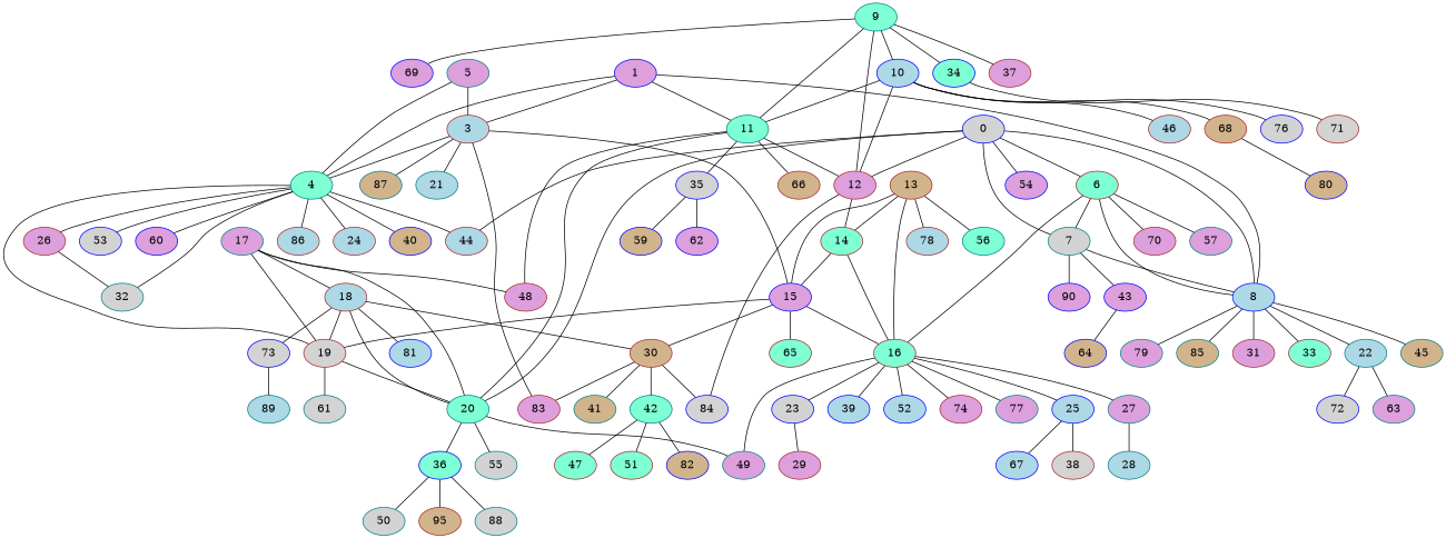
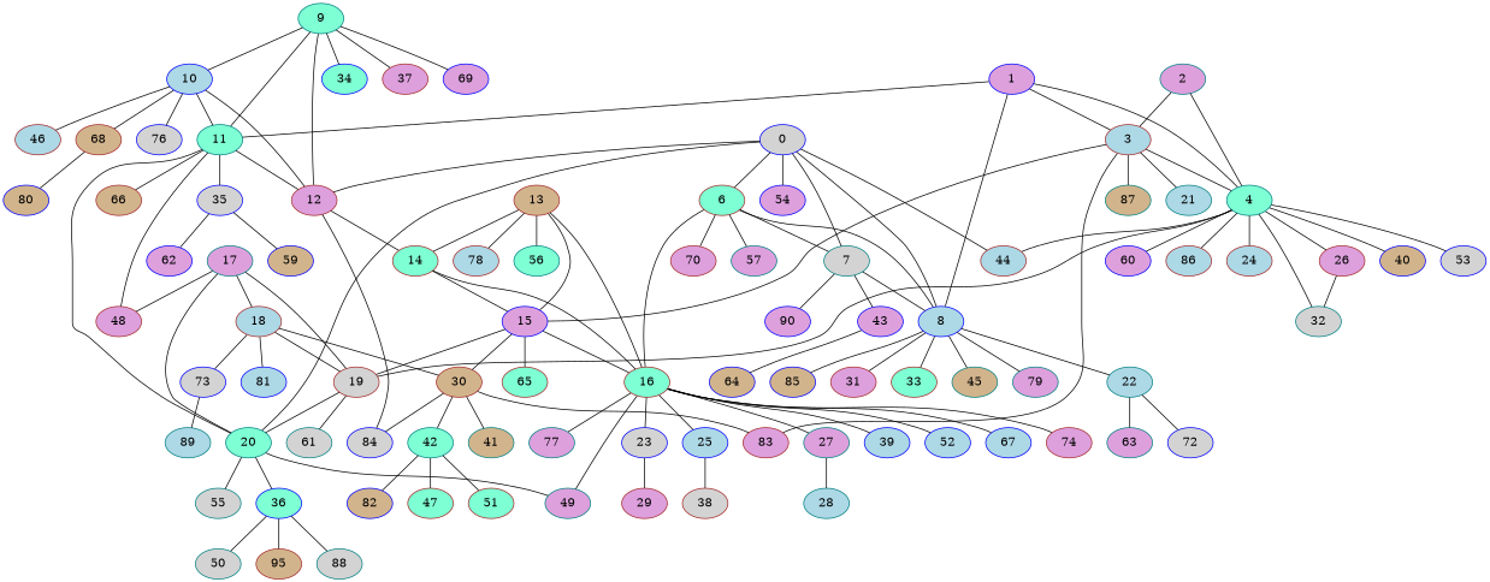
  graph {
    node [color=brown fillcolor=plum style=filled]
    3 [fillcolor=lightblue]
    1 [color=blue]
    4 [color=teal fillcolor=aquamarine]
    8 [color=blue fillcolor=lightblue]
    11 [color=teal fillcolor=aquamarine]
-   2 [color=teal label=5]
+   2 [color=teal]
    15 [color=blue]
    21 [color=teal fillcolor=lightblue]
    83
    87 [color=teal fillcolor=tan]
    19 [fillcolor=lightgrey]
    24 [fillcolor=lightblue]
    26
    40 [color=blue fillcolor=tan]
    44 [fillcolor=lightblue]
    53 [color=blue fillcolor=lightgrey]
    60 [color=blue]
    86 [fillcolor=lightblue]
    32 [color=teal fillcolor=lightgrey]
    22 [color=teal fillcolor=lightblue]
    31
    33 [fillcolor=aquamarine]
    45 [color=teal fillcolor=tan]
    79 [color=teal]
-   85 [color=teal fillcolor=tan]
+   85 [color=blue fillcolor=tan]
    12
    20 [color=teal fillcolor=aquamarine]
    35 [color=blue fillcolor=lightgrey]
    48
    66 [fillcolor=tan]
    16 [fillcolor=aquamarine]
    30 [fillcolor=tan]
    65 [fillcolor=aquamarine]
    61 [color=teal fillcolor=lightgrey]
    80 [color=blue fillcolor=tan]
    n36 [color=blue fillcolor=lightgrey label=0]
    6 [fillcolor=aquamarine]
    7 [color=teal fillcolor=lightgrey]
    54 [color=blue]
    57 [color=teal]
    70
    43 [color=blue]
    90 [color=blue]
    14 [fillcolor=aquamarine]
    84 [color=blue fillcolor=lightgrey]
    49 [color=teal]
    36 [color=blue fillcolor=aquamarine]
    55 [color=teal fillcolor=lightgrey]
    23 [color=blue fillcolor=lightgrey]
    25 [color=blue fillcolor=lightblue]
    27 [color=teal]
    39 [color=blue fillcolor=lightblue]
    52 [color=blue fillcolor=lightblue]
    67 [color=blue fillcolor=lightblue]
    74
    77 [color=teal]
    64 [color=blue fillcolor=tan]
    63 [color=teal]
    72 [color=blue fillcolor=lightgrey]
    9 [color=teal fillcolor=aquamarine]
    10 [color=blue fillcolor=lightblue]
    34 [color=blue fillcolor=aquamarine]
    37
    69 [color=blue]
    46 [fillcolor=lightblue]
    68 [fillcolor=tan]
    76 [color=blue fillcolor=lightgrey]
-   71 [fillcolor=lightgrey]
    59 [color=blue fillcolor=tan]
    62 [color=blue]
    13 [fillcolor=tan]
    56 [color=teal fillcolor=aquamarine]
    78 [fillcolor=lightblue]
    41 [color=teal fillcolor=tan]
    42 [color=teal fillcolor=aquamarine]
    29
    38 [fillcolor=lightgrey]
    28 [color=teal fillcolor=lightblue]
    17 [color=teal]
    18 [fillcolor=lightblue]
    73 [color=blue fillcolor=lightgrey]
    81 [color=blue fillcolor=lightblue]
    89 [color=teal fillcolor=lightblue]
    50 [color=teal fillcolor=lightgrey]
    n85 [fillcolor=tan label=95]
    88 [color=teal fillcolor=lightgrey]
    47 [fillcolor=aquamarine]
    51 [fillcolor=aquamarine]
    82 [color=blue fillcolor=tan]
    3 -- 4
    3 -- 15
    3 -- 21
    3 -- 83
    3 -- 87
    1 -- 3
    1 -- 4
    1 -- 8
    1 -- 11
    4 -- 19
    4 -- 24
    4 -- 26
    4 -- 40
    4 -- 44
    4 -- 53
    4 -- 60
    4 -- 86
    4 -- 32
    8 -- 22
    8 -- 31
    8 -- 33
    8 -- 45
    8 -- 79
    8 -- 85
    11 -- 12
    11 -- 20
    11 -- 35
    11 -- 48
    11 -- 66
    2 -- 3
    2 -- 4
    15 -- 19
    15 -- 16
    15 -- 30
    15 -- 65
    19 -- 20
    19 -- 61
    26 -- 32
    22 -- 63
    22 -- 72
    12 -- 14
    12 -- 84
    20 -- 49
    20 -- 36
    20 -- 55
    35 -- 59
    35 -- 62
    16 -- 49
    16 -- 23
    16 -- 25
    16 -- 27
    16 -- 39
    16 -- 52
-   25 -- 67
+   16 -- 67
    16 -- 74
    16 -- 77
    30 -- 83
    30 -- 84
    30 -- 41
    30 -- 42
    n36 -- 8
    n36 -- 44
    n36 -- 12
    n36 -- 20
    n36 -- 6
    n36 -- 7
    n36 -- 54
    6 -- 8
    6 -- 16
    6 -- 7
    6 -- 57
    6 -- 70
    7 -- 8
    7 -- 43
    7 -- 90
    43 -- 64
    14 -- 15
    14 -- 16
    36 -- 50
    36 -- n85
    36 -- 88
    23 -- 29
    25 -- 38
    27 -- 28
    9 -- 11
    9 -- 12
    9 -- 10
    9 -- 34
    9 -- 37
    9 -- 69
    10 -- 11
    10 -- 12
    10 -- 46
    10 -- 68
    10 -- 76
-   34 -- 71
    68 -- 80
    13 -- 15
    13 -- 16
    13 -- 14
    13 -- 56
    13 -- 78
    42 -- 47
    42 -- 51
    42 -- 82
    17 -- 19
    17 -- 20
    17 -- 48
    17 -- 18
    18 -- 19
-   18 -- 20
    18 -- 30
    18 -- 73
    18 -- 81
    73 -- 89
  }
